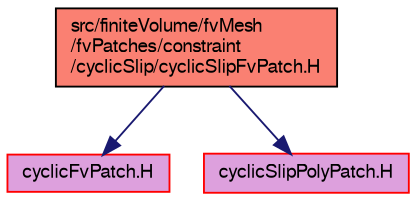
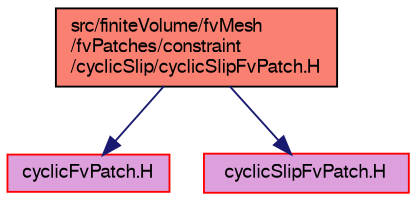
  digraph {
    node [color=red fillcolor=plum fontname=FreeSans fontsize=10 shape=record style=filled]
    edge [color=midnightblue fontname=FreeSans fontsize=10 labelfontname=FreeSans labelfontsize=10 style=solid]
    n1 [color=black fillcolor=salmon fontcolor=black height=0.2 label="src/finiteVolume/fvMesh\l/fvPatches/constraint\l/cyclicSlip/cyclicSlipFvPatch.H" width=0.4]
    n2 [height=0.2 label="cyclicFvPatch.H" width=0.4]
-   n3 [height=0.2 label="cyclicSlipPolyPatch.H" width=0.4]
+   n3 [height=0.2 label="cyclicSlipFvPatch.H" width=0.4]
    n1 -> n2
    n1 -> n3
  }
